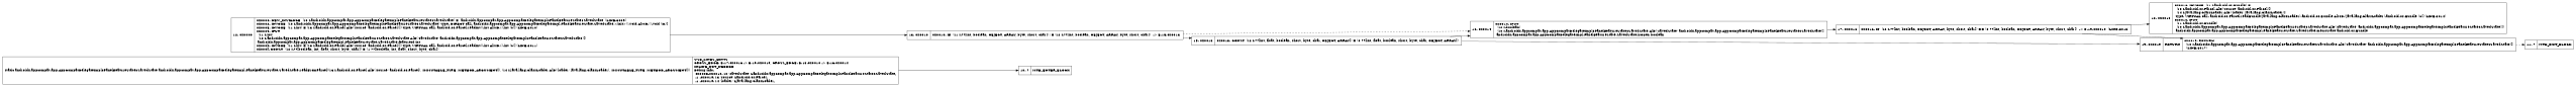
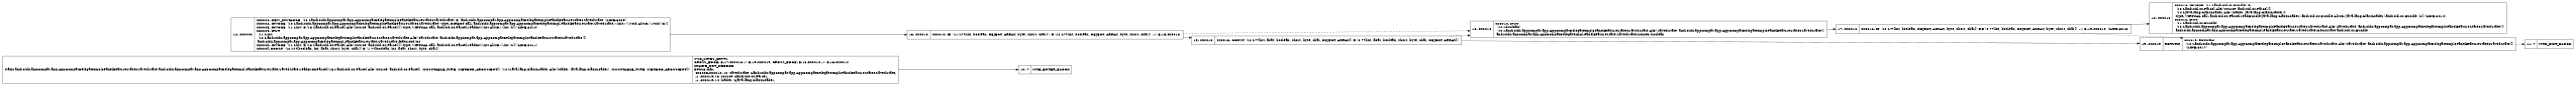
  digraph {
    rankdir=LR
    node [shape=record]
    n1 [label="{10\:\ ?|MTH_ENTER_BLOCK\l}"]
    n2 [label="{12\:\ 0x0000|0x0000: NEW_INSTANCE  (r0 I:androidx.appcompat.app.AppCompatDelegateImpl$PanelFeatureState$SavedState) =  androidx.appcompat.app.AppCompatDelegateImpl$PanelFeatureState$SavedState  (LINE:3009)\l0x0002: INVOKE  (r0 I:androidx.appcompat.app.AppCompatDelegateImpl$PanelFeatureState$SavedState) type: DIRECT call: androidx.appcompat.app.AppCompatDelegateImpl.PanelFeatureState.SavedState.\<init\>():void A[MD:():void (m)]\l0x0005: INVOKE  (r1 I:int) = (r3 I:android.os.Parcel A[D('source' android.os.Parcel)]) type: VIRTUAL call: android.os.Parcel.readInt():int A[MD:():int (c)] (LINE:3010)\l0x0009: IPUT  \l  (r1 I:int)\l  (r0 I:androidx.appcompat.app.AppCompatDelegateImpl$PanelFeatureState$SavedState A[D('savedState' androidx.appcompat.app.AppCompatDelegateImpl$PanelFeatureState$SavedState)])\l androidx.appcompat.app.AppCompatDelegateImpl.PanelFeatureState.SavedState.featureId int \l0x000b: INVOKE  (r1 I:int) = (r3 I:android.os.Parcel A[D('source' android.os.Parcel)]) type: VIRTUAL call: android.os.Parcel.readInt():int A[MD:():int (c)] (LINE:3011)\l0x000f: CONST  (r2 I:??[boolean, int, float, short, byte, char]) = (1 ??[boolean, int, float, short, byte, char]) \l}"]
    n3 [label="{13\:\ 0x0010|0x0010: IF  (r1 I:??[int, boolean, OBJECT, ARRAY, byte, short, char]) != (r2 I:??[int, boolean, OBJECT, ARRAY, byte, short, char])  \-\> B:15:0x0013 \l}"]
    n4 [label="{15\:\ 0x0013|0x0013: CONST  (r2 I:??[int, float, boolean, short, byte, char, OBJECT, ARRAY]) = (0 ??[int, float, boolean, short, byte, char, OBJECT, ARRAY]) \l}"]
    n5 [label="{16\:\ 0x0014|0x0014: IPUT  \l  (r2 I:boolean)\l  (r0 I:androidx.appcompat.app.AppCompatDelegateImpl$PanelFeatureState$SavedState A[D('savedState' androidx.appcompat.app.AppCompatDelegateImpl$PanelFeatureState$SavedState)])\l androidx.appcompat.app.AppCompatDelegateImpl.PanelFeatureState.SavedState.isOpen boolean \l}"]
    n6 [label="{19\:\ 0x001e|RETURN\l|0x001e: RETURN  \l  (r0 I:androidx.appcompat.app.AppCompatDelegateImpl$PanelFeatureState$SavedState A[D('savedState' androidx.appcompat.app.AppCompatDelegateImpl$PanelFeatureState$SavedState)])\l  (LINE:3017)\l}"]
    n7 [label="{17\:\ 0x0016|0x0016: IF  (r2 I:??[int, boolean, OBJECT, ARRAY, byte, short, char]) == (0 ??[int, boolean, OBJECT, ARRAY, byte, short, char])  \-\> B:19:0x001e  (LINE:3013)\l}"]
    n8 [label="{18\:\ 0x0018|0x0018: INVOKE  (r1 I:android.os.Bundle) = \l  (r3 I:android.os.Parcel A[D('source' android.os.Parcel)])\l  (r4 I:java.lang.ClassLoader A[D('loader' java.lang.ClassLoader)])\l type: VIRTUAL call: android.os.Parcel.readBundle(java.lang.ClassLoader):android.os.Bundle A[MD:(java.lang.ClassLoader):android.os.Bundle (c)] (LINE:3014)\l0x001c: IPUT  \l  (r1 I:android.os.Bundle)\l  (r0 I:androidx.appcompat.app.AppCompatDelegateImpl$PanelFeatureState$SavedState A[D('savedState' androidx.appcompat.app.AppCompatDelegateImpl$PanelFeatureState$SavedState)])\l androidx.appcompat.app.AppCompatDelegateImpl.PanelFeatureState.SavedState.menuState android.os.Bundle \l}"]
    n9 [label="{11\:\ ?|MTH_EXIT_BLOCK\l}"]
    n10 [label="{static androidx.appcompat.app.AppCompatDelegateImpl$PanelFeatureState$SavedState androidx.appcompat.app.AppCompatDelegateImpl.PanelFeatureState.SavedState.readFromParcel((r3 I:android.os.Parcel A[D('source' android.os.Parcel), IMMUTABLE_TYPE, METHOD_ARGUMENT]), (r4 I:java.lang.ClassLoader A[D('loader' java.lang.ClassLoader), IMMUTABLE_TYPE, METHOD_ARGUMENT]))  | USE_LINES_HINTS\lCROSS_EDGE: B:17:0x0016 \-\> B:19:0x001e, CROSS_EDGE: B:13:0x0010 \-\> B:16:0x0014\lINLINE_NOT_NEEDED\lDebug Info:\l  0x0005\-0x001e: r0 'savedState' Landroidx\/appcompat\/app\/AppCompatDelegateImpl$PanelFeatureState$SavedState;\l  \-1 \-0x001e: r3 'source' Landroid\/os\/Parcel;\l  \-1 \-0x001e: r4 'loader' Ljava\/lang\/ClassLoader;\l}"]
    n2 -> n3
    n3 -> n4
    n3 -> n5 [style=dashed]
-   n4 -> n5
+   n4 -> n5 [style=dashed]
    n4 -> n6
    n5 -> n7
    n6 -> n9 [style=dashed]
-   n7 -> n6
+   n7 -> n6 [style=dashed]
    n7 -> n8 [style=solid]
    n10 -> n1
  }
